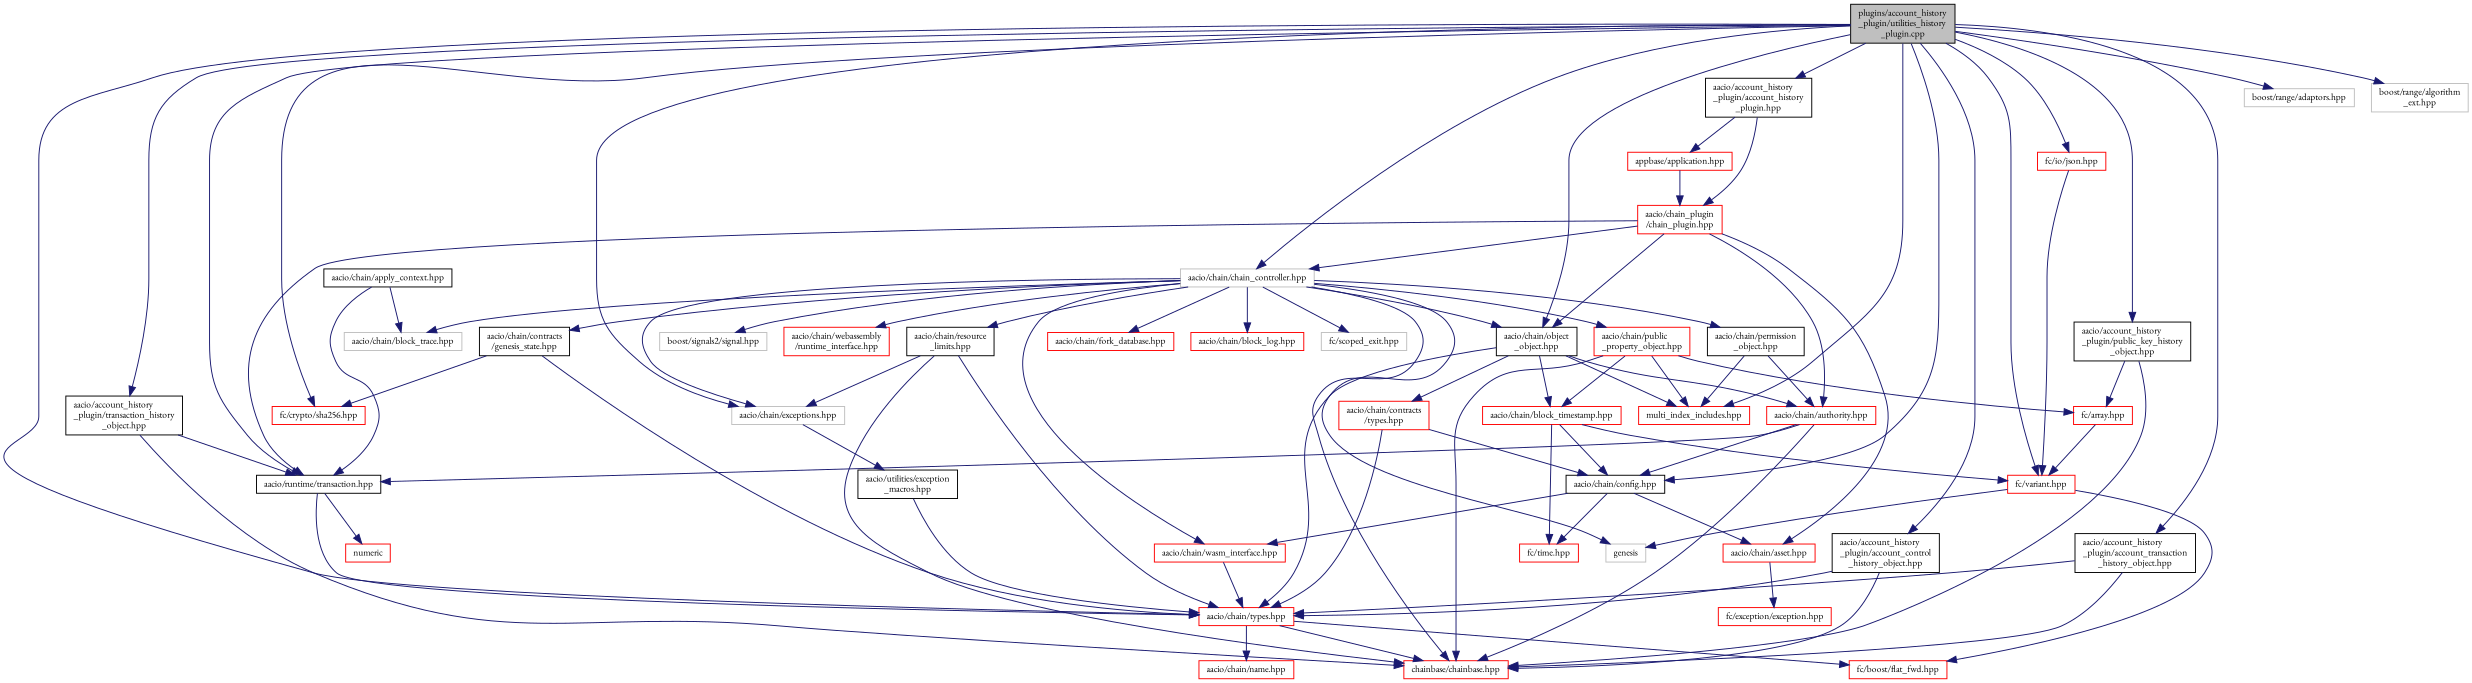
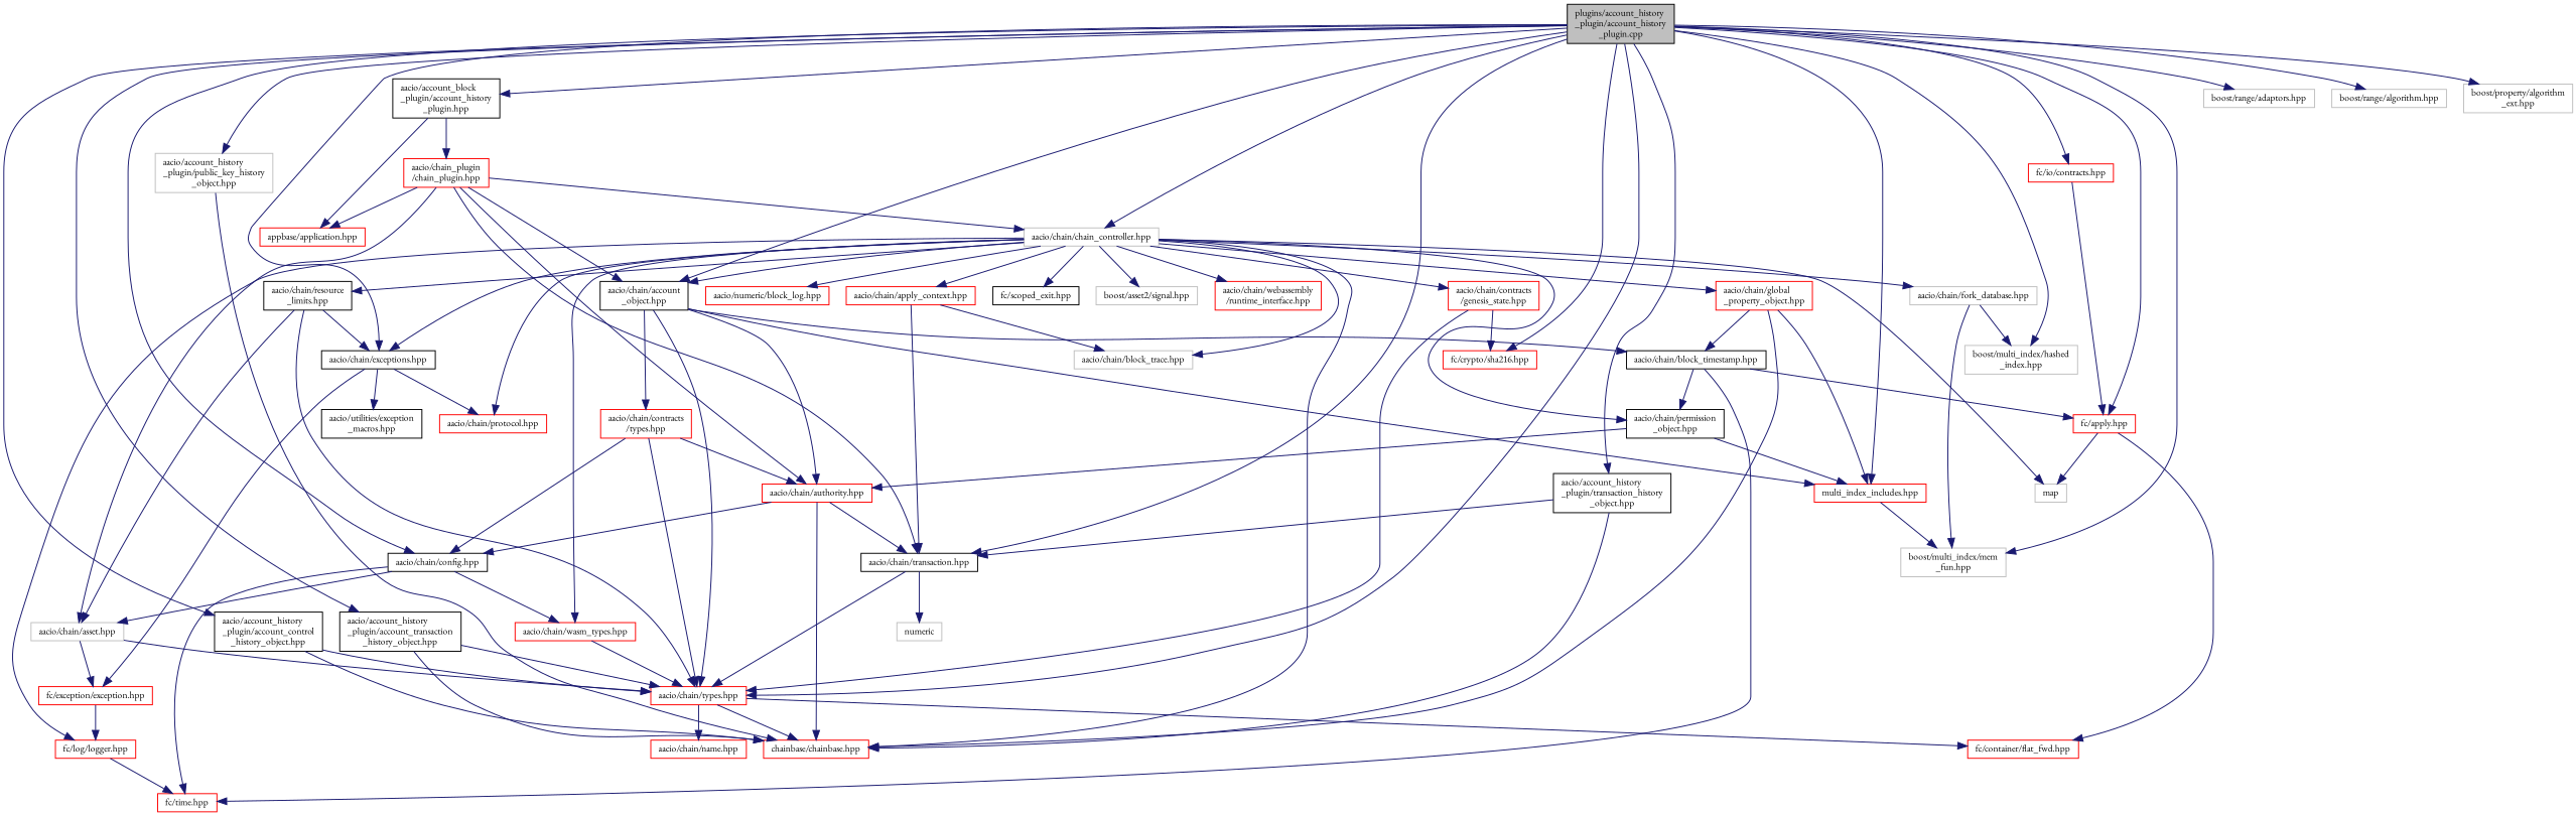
  digraph {
    fontname="EB Garamond"
    node [color=red fillcolor=white fontname="EB Garamond" fontsize=10 shape=record style=filled]
    edge [color=midnightblue fontname="EB Garamond" fontsize=10 labelfontname=Helvetica labelfontsize=10 style=solid]
-   n1 [color=black fillcolor=grey75 fontcolor=black height=0.2 label="plugins/account_history\l_plugin/utilities_history\l_plugin.cpp" width=0.4]
-   n2 [color=black height=0.2 label="aacio/account_history\l_plugin/account_history\l_plugin.hpp" width=0.4]
+   n1 [color=black fillcolor=grey75 fontcolor=black height=0.2 label="plugins/account_history\l_plugin/account_history\l_plugin.cpp" width=0.4]
+   n2 [color=black height=0.2 label="aacio/account_block\l_plugin/account_history\l_plugin.hpp" width=0.4]
    n3 [height=0.2 label="aacio/chain/types.hpp" width=0.4]
-   n4 [color=black height=0.2 label="aacio/runtime/transaction.hpp" width=0.4]
+   n4 [color=black height=0.2 label="aacio/chain/transaction.hpp" width=0.4]
    n5 [color=black height=0.2 label="aacio/chain/config.hpp" width=0.4]
-   n6 [color=black height=0.2 label="aacio/chain/object\l_object.hpp" width=0.4]
-   n7 [height=0.2 label="fc/variant.hpp" width=0.4]
+   n6 [color=black height=0.2 label="aacio/chain/account\l_object.hpp" width=0.4]
+   n7 [height=0.2 label="fc/apply.hpp" width=0.4]
    n8 [height=0.2 label="multi_index_includes.hpp" width=0.4]
+   n9 [color=grey75 height=0.2 label="boost/multi_index/mem\l_fun.hpp" width=0.4]
    n10 [color=grey75 height=0.2 label="aacio/chain/chain_controller.hpp" width=0.4]
-   n12 [color=grey75 height=0.2 label="aacio/chain/exceptions.hpp" width=0.4]
-   n13 [height=0.2 label="fc/crypto/sha256.hpp" width=0.4]
+   n11 [color=grey75 height=0.2 label="boost/multi_index/hashed\l_index.hpp" width=0.4]
+   n12 [color=black height=0.2 label="aacio/chain/exceptions.hpp" width=0.4]
+   n13 [height=0.2 label="fc/crypto/sha216.hpp" width=0.4]
    n14 [color=black height=0.2 label="aacio/account_history\l_plugin/account_control\l_history_object.hpp" width=0.4]
    n15 [color=black height=0.2 label="aacio/account_history\l_plugin/account_transaction\l_history_object.hpp" width=0.4]
-   n16 [color=black height=0.2 label="aacio/account_history\l_plugin/public_key_history\l_object.hpp" width=0.4]
+   n16 [color=grey75 height=0.2 label="aacio/account_history\l_plugin/public_key_history\l_object.hpp" width=0.4]
    n17 [color=black height=0.2 label="aacio/account_history\l_plugin/transaction_history\l_object.hpp" width=0.4]
-   n18 [height=0.2 label="fc/io/json.hpp" width=0.4]
+   n18 [height=0.2 label="fc/io/contracts.hpp" width=0.4]
    n19 [color=grey75 height=0.2 label="boost/range/adaptors.hpp" width=0.4]
-   n21 [color=grey75 height=0.2 label="boost/range/algorithm\l_ext.hpp" width=0.4]
+   n20 [color=grey75 height=0.2 label="boost/range/algorithm.hpp" width=0.4]
+   n21 [color=grey75 height=0.2 label="boost/property/algorithm\l_ext.hpp" width=0.4]
    n22 [height=0.2 label="appbase/application.hpp" width=0.4]
    n23 [height=0.2 label="aacio/chain_plugin\l/chain_plugin.hpp" width=0.4]
    n24 [height=0.2 label="aacio/chain/name.hpp" width=0.4]
    n25 [height=0.2 label="chainbase/chainbase.hpp" width=0.4]
-   n26 [height=0.2 label="fc/boost/flat_fwd.hpp" width=0.4]
-   n27 [height=0.2 label=numeric width=0.4]
-   n28 [height=0.2 label="aacio/chain/asset.hpp" width=0.4]
+   n26 [height=0.2 label="fc/container/flat_fwd.hpp" width=0.4]
+   n27 [color=grey75 height=0.2 label=numeric width=0.4]
+   n28 [color=grey75 height=0.2 label="aacio/chain/asset.hpp" width=0.4]
    n29 [height=0.2 label="fc/time.hpp" width=0.4]
-   n30 [height=0.2 label="aacio/chain/wasm_interface.hpp" width=0.4]
+   n30 [height=0.2 label="aacio/chain/wasm_types.hpp" width=0.4]
    n31 [height=0.2 label="aacio/chain/authority.hpp" width=0.4]
-   n32 [height=0.2 label="aacio/chain/block_timestamp.hpp" width=0.4]
+   n32 [color=black height=0.2 label="aacio/chain/block_timestamp.hpp" width=0.4]
    n33 [height=0.2 label="aacio/chain/contracts\l/types.hpp" width=0.4]
-   n34 [color=grey75 height=0.2 label=genesis width=0.4]
-   n36 [height=0.2 label="aacio/chain/public\l_property_object.hpp" width=0.4]
+   n34 [color=grey75 height=0.2 label=map width=0.4]
+   n35 [height=0.2 label="fc/log/logger.hpp" width=0.4]
+   n36 [height=0.2 label="aacio/chain/global\l_property_object.hpp" width=0.4]
    n37 [color=black height=0.2 label="aacio/chain/permission\l_object.hpp" width=0.4]
-   n38 [height=0.2 label="aacio/chain/fork_database.hpp" width=0.4]
-   n39 [height=0.2 label="aacio/chain/block_log.hpp" width=0.4]
+   n38 [color=grey75 height=0.2 label="aacio/chain/fork_database.hpp" width=0.4]
+   n39 [height=0.2 label="aacio/numeric/block_log.hpp" width=0.4]
    n40 [color=grey75 height=0.2 label="aacio/chain/block_trace.hpp" width=0.4]
-   n41 [color=grey75 height=0.2 label="fc/scoped_exit.hpp" width=0.4]
-   n42 [color=grey75 height=0.2 label="boost/signals2/signal.hpp" width=0.4]
-   n44 [color=black height=0.2 label="aacio/chain/apply_context.hpp" width=0.4]
-   n45 [color=black height=0.2 label="aacio/chain/contracts\l/genesis_state.hpp" width=0.4]
+   n41 [color=black height=0.2 label="fc/scoped_exit.hpp" width=0.4]
+   n42 [color=grey75 height=0.2 label="boost/asset2/signal.hpp" width=0.4]
+   n43 [height=0.2 label="aacio/chain/protocol.hpp" width=0.4]
+   n44 [height=0.2 label="aacio/chain/apply_context.hpp" width=0.4]
+   n45 [height=0.2 label="aacio/chain/contracts\l/genesis_state.hpp" width=0.4]
    n46 [color=black height=0.2 label="aacio/chain/resource\l_limits.hpp" width=0.4]
    n47 [height=0.2 label="aacio/chain/webassembly\l/runtime_interface.hpp" width=0.4]
    n48 [height=0.2 label="fc/exception/exception.hpp" width=0.4]
    n49 [color=black height=0.2 label="aacio/utilities/exception\l_macros.hpp" width=0.4]
-   n50 [height=0.2 label="fc/array.hpp" width=0.4]
    n1 -> n2
    n1 -> n3
    n1 -> n4
    n1 -> n5
    n1 -> n6
    n1 -> n7
    n1 -> n8
+   n1 -> n9
    n1 -> n10
+   n1 -> n11
    n1 -> n12
    n1 -> n13
    n1 -> n14
    n1 -> n15
    n1 -> n16
    n1 -> n17
    n1 -> n18
    n1 -> n19
+   n1 -> n20
    n1 -> n21
    n2 -> n22
    n2 -> n23
    n3 -> n24
    n3 -> n25
    n3 -> n26
    n4 -> n3
    n4 -> n27
    n5 -> n28
    n5 -> n29
    n5 -> n30
    n6 -> n3
    n6 -> n8
    n6 -> n31
    n6 -> n32
    n6 -> n33
    n7 -> n26
    n7 -> n34
+   n8 -> n9
    n10 -> n6
    n10 -> n12
    n10 -> n25
    n10 -> n30
    n10 -> n34
+   n10 -> n35
    n10 -> n36
    n10 -> n37
    n10 -> n38
    n10 -> n39
    n10 -> n40
    n10 -> n41
    n10 -> n42
+   n10 -> n43
+   n10 -> n44
    n10 -> n45
    n10 -> n46
    n10 -> n47
+   n12 -> n43
+   n12 -> n48
    n12 -> n49
    n14 -> n3
    n14 -> n25
    n15 -> n3
    n15 -> n25
    n16 -> n25
-   n16 -> n50
    n17 -> n4
    n17 -> n25
    n18 -> n7
    n23 -> n4
    n23 -> n6
    n23 -> n10
-   n22 -> n23
+   n23 -> n22
    n23 -> n28
    n23 -> n31
-   n49 -> n3
+   n28 -> n3
    n28 -> n48
    n30 -> n3
    n31 -> n4
    n31 -> n5
    n31 -> n25
-   n32 -> n5
+   n32 -> n37
    n32 -> n7
    n32 -> n29
    n33 -> n3
    n33 -> n5
+   n33 -> n31
+   n35 -> n29
    n36 -> n8
    n36 -> n25
    n36 -> n32
-   n36 -> n50
    n37 -> n8
    n37 -> n31
+   n38 -> n9
+   n38 -> n11
    n44 -> n4
    n44 -> n40
    n45 -> n3
    n45 -> n13
    n46 -> n3
    n46 -> n12
-   n46 -> n25
-   n50 -> n7
+   n46 -> n28
+   n48 -> n35
  }
